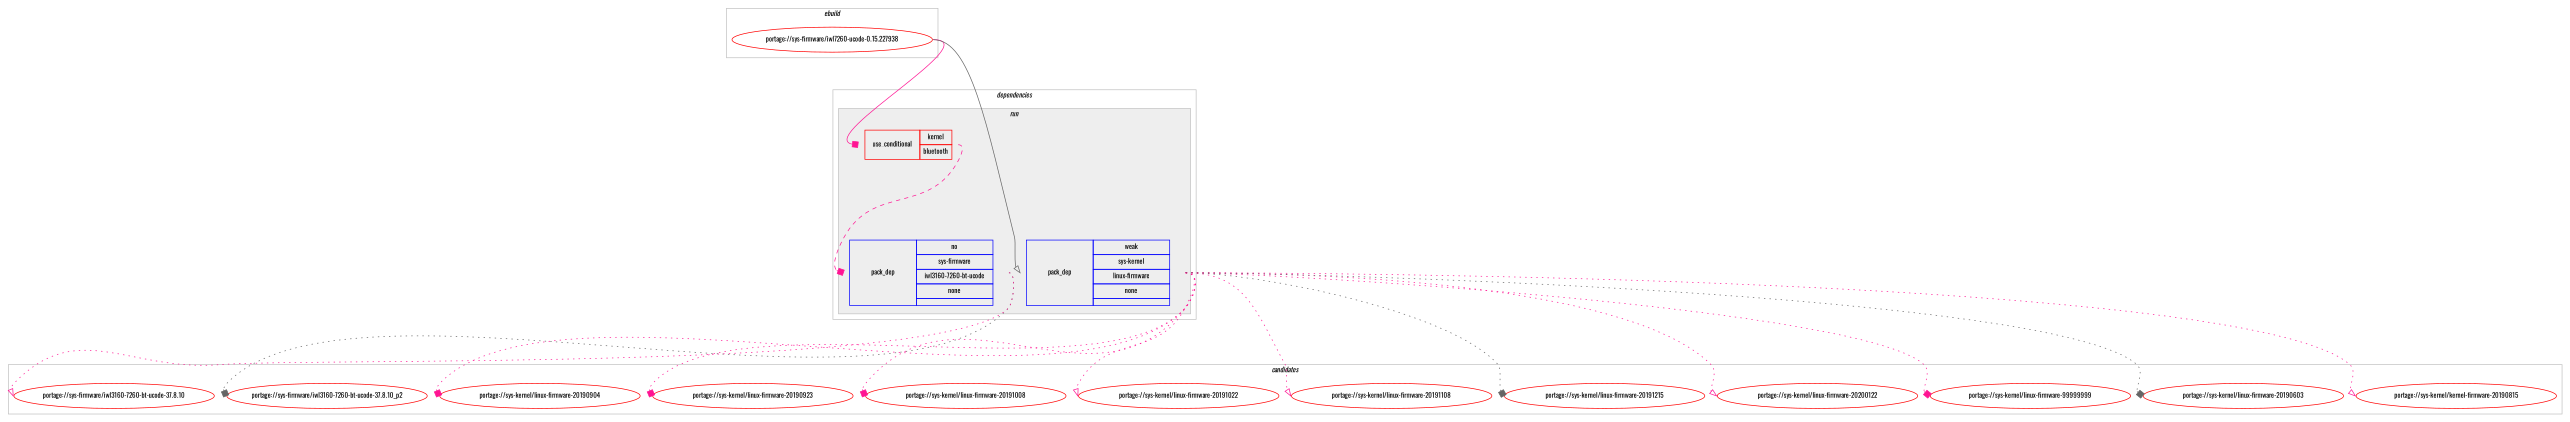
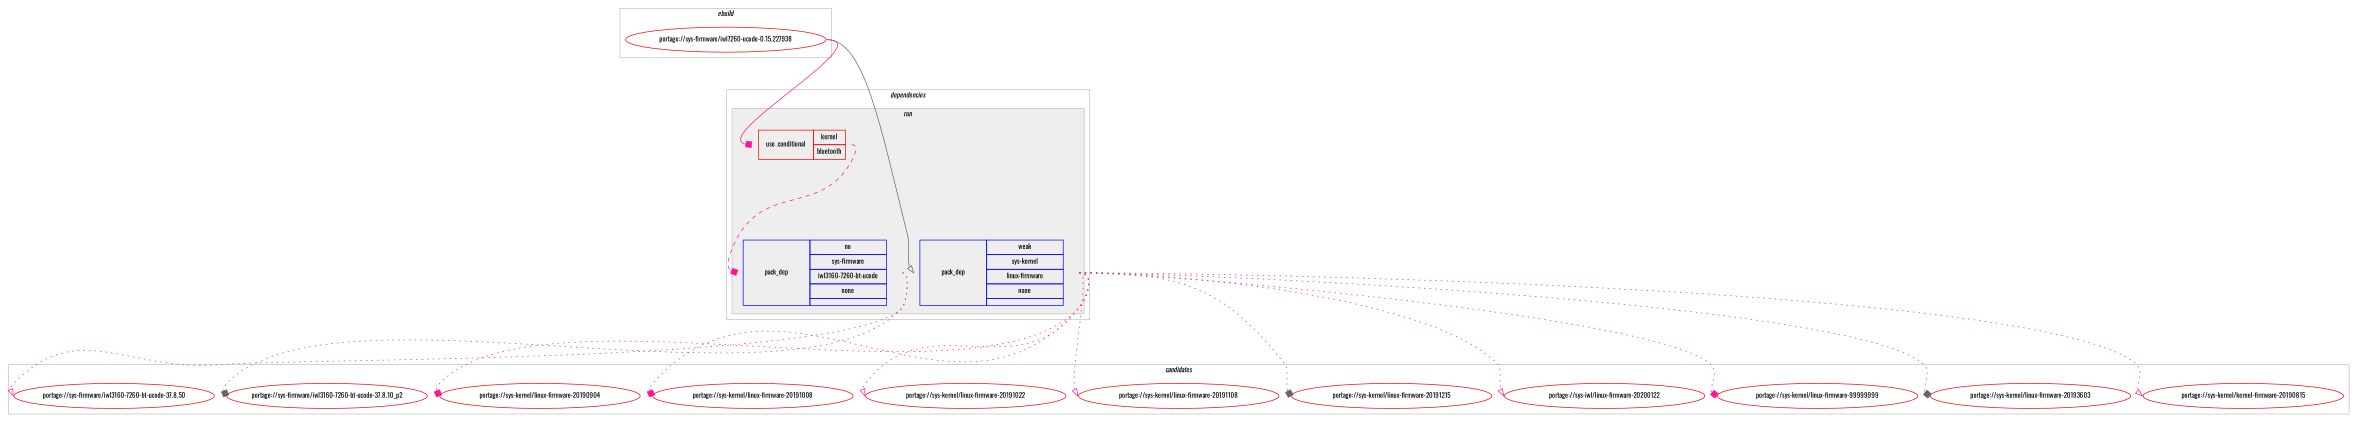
  digraph {
    compound=true
    concentrate=true
    fontname=Oswald
    fontsize=10
    newrank=true
    rankdir=TB
    ranksep=1.5
    node [color=red fontname=Oswald fontsize=10]
    edge [arrowhead=box color=deeppink fontname=Oswald headport=w style=dotted tailport=e weight=100]
    n1 [label="portage://sys-firmware/iwl7260-ucode-0.15.227938" width=4]
    n2 [color=blue label=<<TABLE BORDER="0" CELLBORDER="1" CELLSPACING="0" CELLPADDING="4" WIDTH="220"><TR><TD ROWSPAN="6" CELLPADDING="30">pack_dep</TD></TR><TR><TD WIDTH="110">no</TD></TR><TR><TD>sys-firmware</TD></TR><TR><TD>iwl3160-7260-bt-ucode</TD></TR><TR><TD>none</TD></TR><TR><TD></TD></TR></TABLE>> shape=none]
    n3 [label=<<TABLE BORDER="0" CELLBORDER="1" CELLSPACING="0" CELLPADDING="4"><TR><TD ROWSPAN="3" CELLPADDING="10">use_conditional</TD></TR><TR><TD>kernel</TD></TR><TR><TD>bluetooth</TD></TR></TABLE>> shape=none]
    n4 [color=blue label=<<TABLE BORDER="0" CELLBORDER="1" CELLSPACING="0" CELLPADDING="4" WIDTH="220"><TR><TD ROWSPAN="6" CELLPADDING="30">pack_dep</TD></TR><TR><TD WIDTH="110">weak</TD></TR><TR><TD>sys-kernel</TD></TR><TR><TD>linux-firmware</TD></TR><TR><TD>none</TD></TR><TR><TD></TD></TR></TABLE>> shape=none]
    n5 [label="portage://sys-firmware/iwl3160-7260-bt-ucode-37.8.10_p2" width=4]
-   n6 [label="portage://sys-firmware/iwl3160-7260-bt-ucode-37.8.10" width=4]
+   n6 [label="portage://sys-firmware/iwl3160-7260-bt-ucode-37.8.50" width=4]
    n7 [label="portage://sys-kernel/linux-firmware-99999999" width=4]
-   n8 [label="portage://sys-kernel/linux-firmware-20200122" width=4]
+   n8 [label="portage://sys-iwl/linux-firmware-20200122" width=4]
    n9 [label="portage://sys-kernel/linux-firmware-20191215" width=4]
    n10 [label="portage://sys-kernel/linux-firmware-20191108" width=4]
    n11 [label="portage://sys-kernel/linux-firmware-20191022" width=4]
    n12 [label="portage://sys-kernel/linux-firmware-20191008" width=4]
-   n13 [label="portage://sys-kernel/linux-firmware-20190923" width=4]
    n14 [label="portage://sys-kernel/linux-firmware-20190904" width=4]
    n15 [label="portage://sys-kernel/kernel-firmware-20190815" width=4]
-   n16 [label="portage://sys-kernel/linux-firmware-20190603" width=4]
+   n16 [label="portage://sys-kernel/linux-firmware-20193603" width=4]
    subgraph cluster_1 {
      color=gray
      label=<<i>ebuild</i>>
      rank=same
      n1
    }
    subgraph cluster_2 {
      color=gray
      label=<<i>dependencies</i>>
      subgraph cluster_3 {
        color=gray
        fillcolor="#eeeeee"
        label=<<i>compile</i>>
        style=filled
      }
      subgraph cluster_4 {
        color=gray
        fillcolor="#eeeeee"
        label=<<i>compile and run</i>>
        style=filled
      }
      subgraph cluster_5 {
        color=gray
        fillcolor="#eeeeee"
        label=<<i>run</i>>
        style=filled
        subgraph sub_6 {
          color=gray
          fillcolor="#eeeeee"
          label=<<i>run</i>>
          style=filled
          n3
          subgraph sub_7 {
            color=gray
            fillcolor="#eeeeee"
            label=<<i>run</i>>
            style=filled
            n2
          }
        }
        subgraph sub_8 {
          color=gray
          fillcolor="#eeeeee"
          label=<<i>run</i>>
          style=filled
          n4
        }
      }
    }
    subgraph cluster_9 {
      color=gray
      label=<<i>candidates</i>>
      rank=same
      subgraph sub_10 {
        color=black
        label=<<i>candidates</i>>
        nodesep=1
        rank=same
        n5
        n6
      }
      subgraph sub_11 {
        color=black
        label=<<i>candidates</i>>
        nodesep=1
        rank=same
        n7
        n8
        n9
        n10
        n11
        n12
-       n13
        n14
        n15
        n16
      }
    }
    n1 -> n3 [style=solid weight=20]
    n1 -> n4 [arrowhead=onormal color=gray40 style=solid weight=20]
    n2 -> n5 [color=gray40]
    n2 -> n6 [arrowhead=onormal]
    n3 -> n2 [style=dashed weight=20]
    n4 -> n7
    n4 -> n8 [arrowhead=onormal]
    n4 -> n9 [color=gray40]
    n4 -> n10 [arrowhead=onormal]
    n4 -> n11 [arrowhead=onormal]
    n4 -> n12
-   n4 -> n13
    n4 -> n14
    n4 -> n15 [arrowhead=onormal]
    n4 -> n16 [color=gray40]
  }
